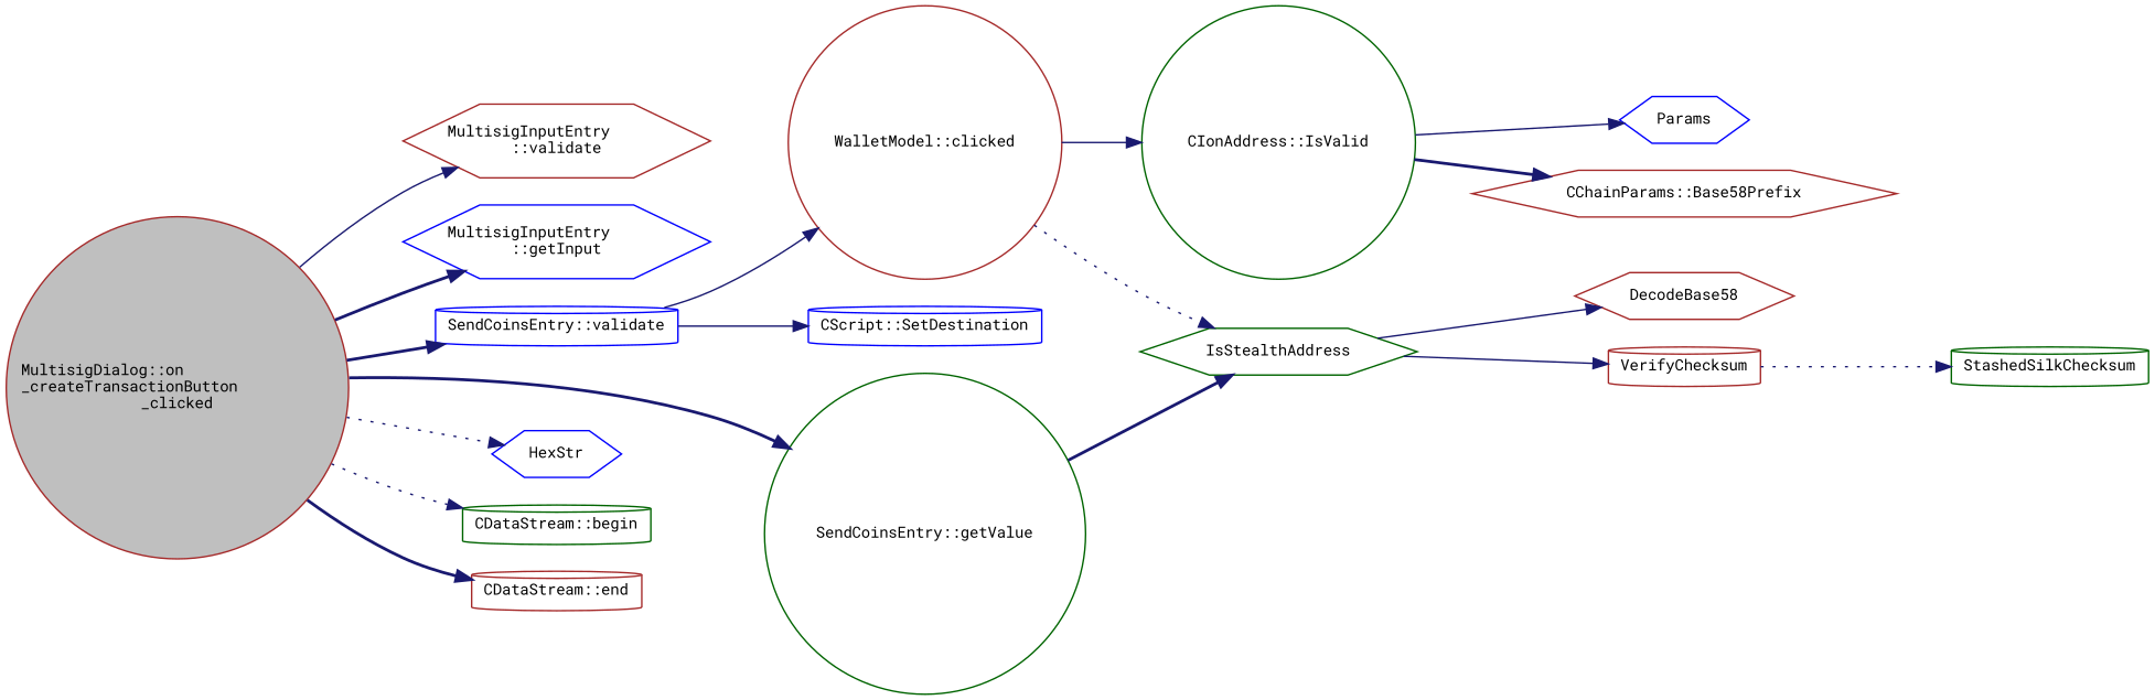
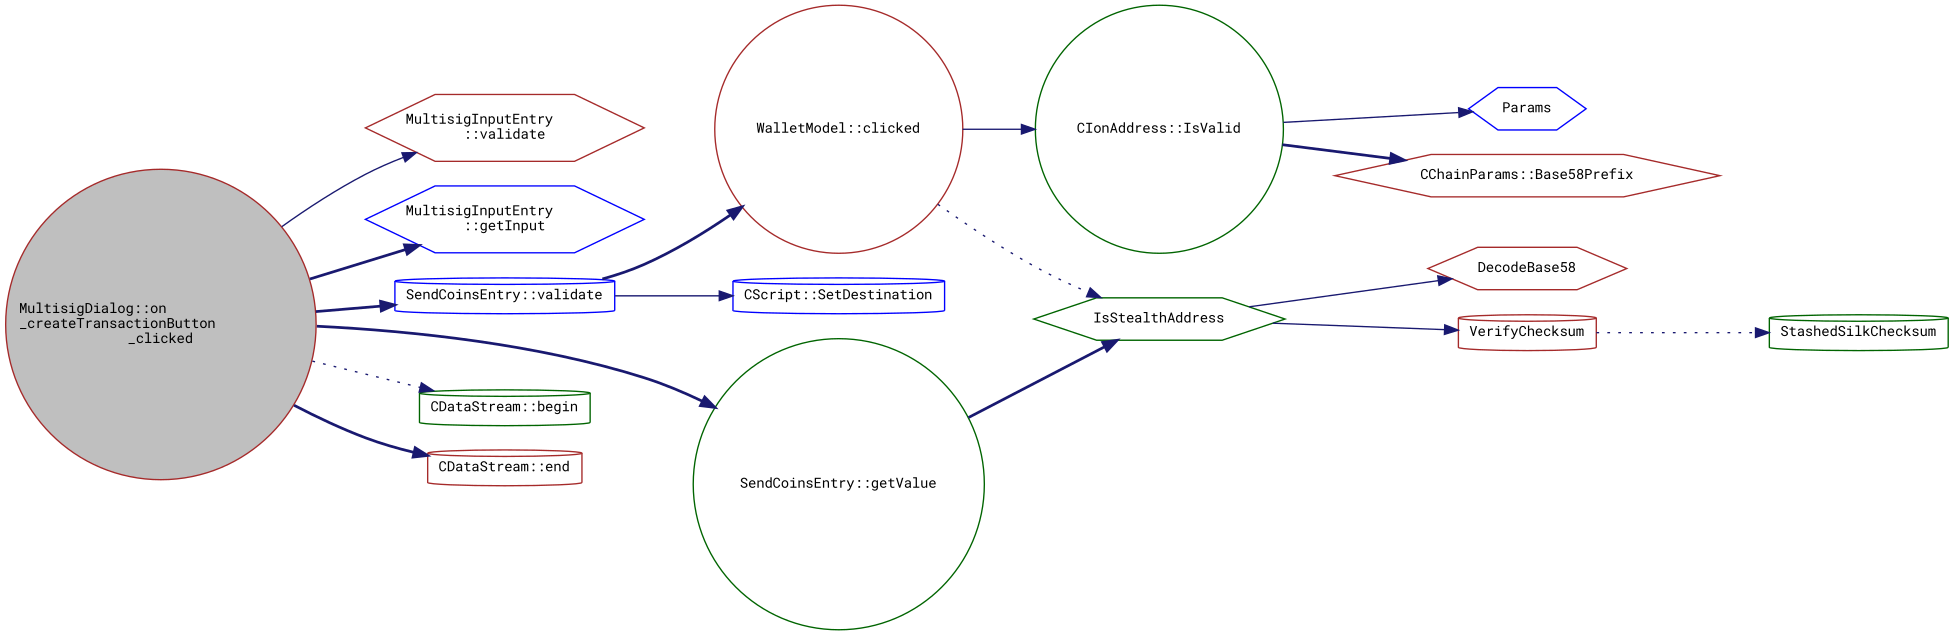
  digraph {
    fontname="Roboto Mono"
    rankdir=LR
    node [color=brown fillcolor=white fontname="Roboto Mono" fontsize=10 shape=hexagon style=filled]
    edge [color=midnightblue fontname="Roboto Mono" fontsize=10 labelfontname=Helvetica labelfontsize=10 style=bold]
    n1 [fillcolor=grey75 fontcolor=black height=0.2 label="MultisigDialog::on\l_createTransactionButton\l_clicked" shape=circle width=0.4]
    n2 [height=0.2 label="MultisigInputEntry\l::validate" width=0.4]
    n3 [color=blue height=0.2 label="MultisigInputEntry\l::getInput" width=0.4]
    n4 [color=blue height=0.2 label="SendCoinsEntry::validate" shape=cylinder width=0.4]
    n5 [color=darkgreen height=0.2 label="SendCoinsEntry::getValue" shape=circle width=0.4]
-   n6 [color=blue height=0.2 label=HexStr width=0.4]
    n7 [color=darkgreen height=0.2 label="CDataStream::begin" shape=cylinder width=0.4]
    n8 [height=0.2 label="CDataStream::end" shape=cylinder width=0.4]
    n9 [color=blue height=0.2 label="CScript::SetDestination" shape=cylinder width=0.4]
    n10 [height=0.2 label="WalletModel::clicked" shape=circle width=0.4]
    n11 [color=darkgreen height=0.2 label=IsStealthAddress width=0.4]
    n12 [color=darkgreen height=0.2 label="CIonAddress::IsValid" shape=circle width=0.4]
    n13 [height=0.2 label=DecodeBase58 width=0.4]
    n14 [height=0.2 label=VerifyChecksum shape=cylinder width=0.4]
    n15 [color=blue height=0.2 label=Params width=0.4]
    n16 [height=0.2 label="CChainParams::Base58Prefix" width=0.4]
    n17 [color=darkgreen height=0.2 label=StashedSilkChecksum shape=cylinder width=0.4]
    n1 -> n2 [style=solid]
    n1 -> n3
    n1 -> n4
    n1 -> n5
-   n1 -> n6 [style=dotted]
    n1 -> n7 [style=dotted]
    n1 -> n8
    n4 -> n9 [style=solid]
-   n4 -> n10 [style=solid]
+   n4 -> n10
    n5 -> n11
    n10 -> n11 [style=dotted]
    n10 -> n12 [style=solid]
    n11 -> n13 [style=solid]
    n11 -> n14 [style=solid]
    n12 -> n15 [style=solid]
    n12 -> n16
    n14 -> n17 [style=dotted]
  }
